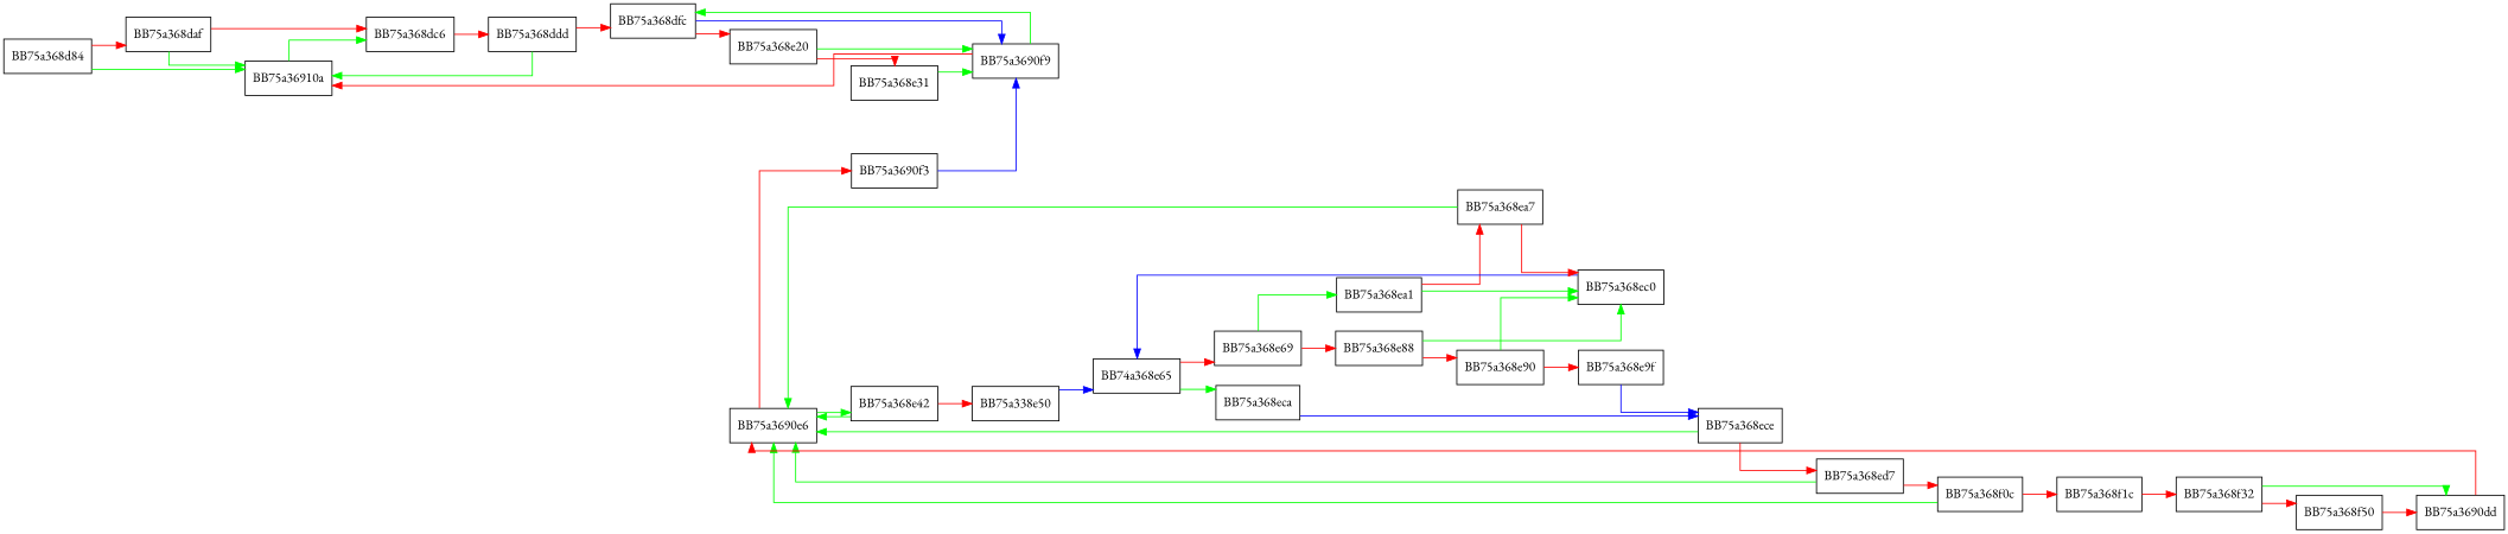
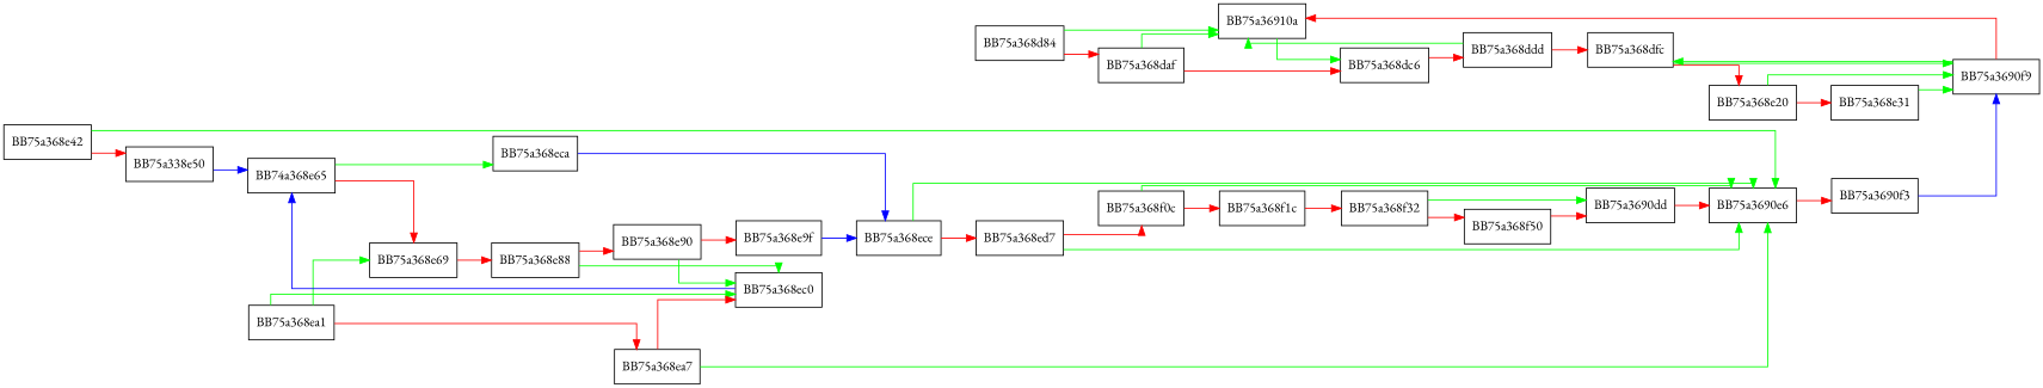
  digraph {
    fontname="EB Garamond"
    rankdir=LR
    splines=ortho
    node [fontname="EB Garamond" shape=box]
    edge [color=red fontname="EB Garamond"]
    BB75a368d84
    BB75a36910a
    BB75a368daf
    BB75a368dc6
    BB75a368ddd
    BB75a368dfc
    BB75a3690f9
    BB75a368e20
    BB75a368e31
    BB75a368e42
    BB75a3690e6
    n12 [label=BB75a338e50]
    BB75a3690f3
    n14 [label=BB74a368e65]
    BB75a368eca
    BB75a368e69
    BB75a368ece
    BB75a368ea1
    BB75a368e88
    BB75a368ed7
    BB75a368ec0
    BB75a368ea7
    BB75a368e90
    BB75a368e9f
    BB75a368f0c
    BB75a368f1c
    BB75a368f32
    BB75a3690dd
    BB75a368f50
    BB75a368d84 -> BB75a36910a [color=green]
    BB75a368d84 -> BB75a368daf
    BB75a36910a -> BB75a368dc6 [color=green]
    BB75a368daf -> BB75a36910a [color=green]
    BB75a368daf -> BB75a368dc6
    BB75a368dc6 -> BB75a368ddd
    BB75a368ddd -> BB75a36910a [color=green]
    BB75a368ddd -> BB75a368dfc
-   BB75a368dfc -> BB75a3690f9 [color=blue]
+   BB75a368dfc -> BB75a3690f9 [color=green]
    BB75a368dfc -> BB75a368e20
    BB75a3690f9 -> BB75a36910a
    BB75a3690f9 -> BB75a368dfc [color=green]
    BB75a368e20 -> BB75a3690f9 [color=green]
    BB75a368e20 -> BB75a368e31
    BB75a368e31 -> BB75a3690f9 [color=green]
    BB75a368e42 -> BB75a3690e6 [color=green]
    BB75a368e42 -> n12
-   BB75a3690e6 -> BB75a368e42 [color=green]
    BB75a3690e6 -> BB75a3690f3
    n12 -> n14 [color=blue]
    BB75a3690f3 -> BB75a3690f9 [color=blue]
    n14 -> BB75a368eca [color=green]
    n14 -> BB75a368e69
    BB75a368eca -> BB75a368ece [color=blue]
-   BB75a368e69 -> BB75a368ea1 [color=green]
+   BB75a368ea1 -> BB75a368e69 [color=green]
    BB75a368e69 -> BB75a368e88
    BB75a368ece -> BB75a3690e6 [color=green]
    BB75a368ece -> BB75a368ed7
    BB75a368ea1 -> BB75a368ec0 [color=green]
    BB75a368ea1 -> BB75a368ea7
    BB75a368e88 -> BB75a368ec0 [color=green]
    BB75a368e88 -> BB75a368e90
    BB75a368ed7 -> BB75a3690e6 [color=green]
    BB75a368ed7 -> BB75a368f0c
    BB75a368ec0 -> n14 [color=blue]
    BB75a368ea7 -> BB75a3690e6 [color=green]
    BB75a368ea7 -> BB75a368ec0
    BB75a368e90 -> BB75a368ec0 [color=green]
    BB75a368e90 -> BB75a368e9f
    BB75a368e9f -> BB75a368ece [color=blue]
    BB75a368f0c -> BB75a3690e6 [color=green]
    BB75a368f0c -> BB75a368f1c
    BB75a368f1c -> BB75a368f32
    BB75a368f32 -> BB75a3690dd [color=green]
    BB75a368f32 -> BB75a368f50
    BB75a3690dd -> BB75a3690e6
    BB75a368f50 -> BB75a3690dd
  }
